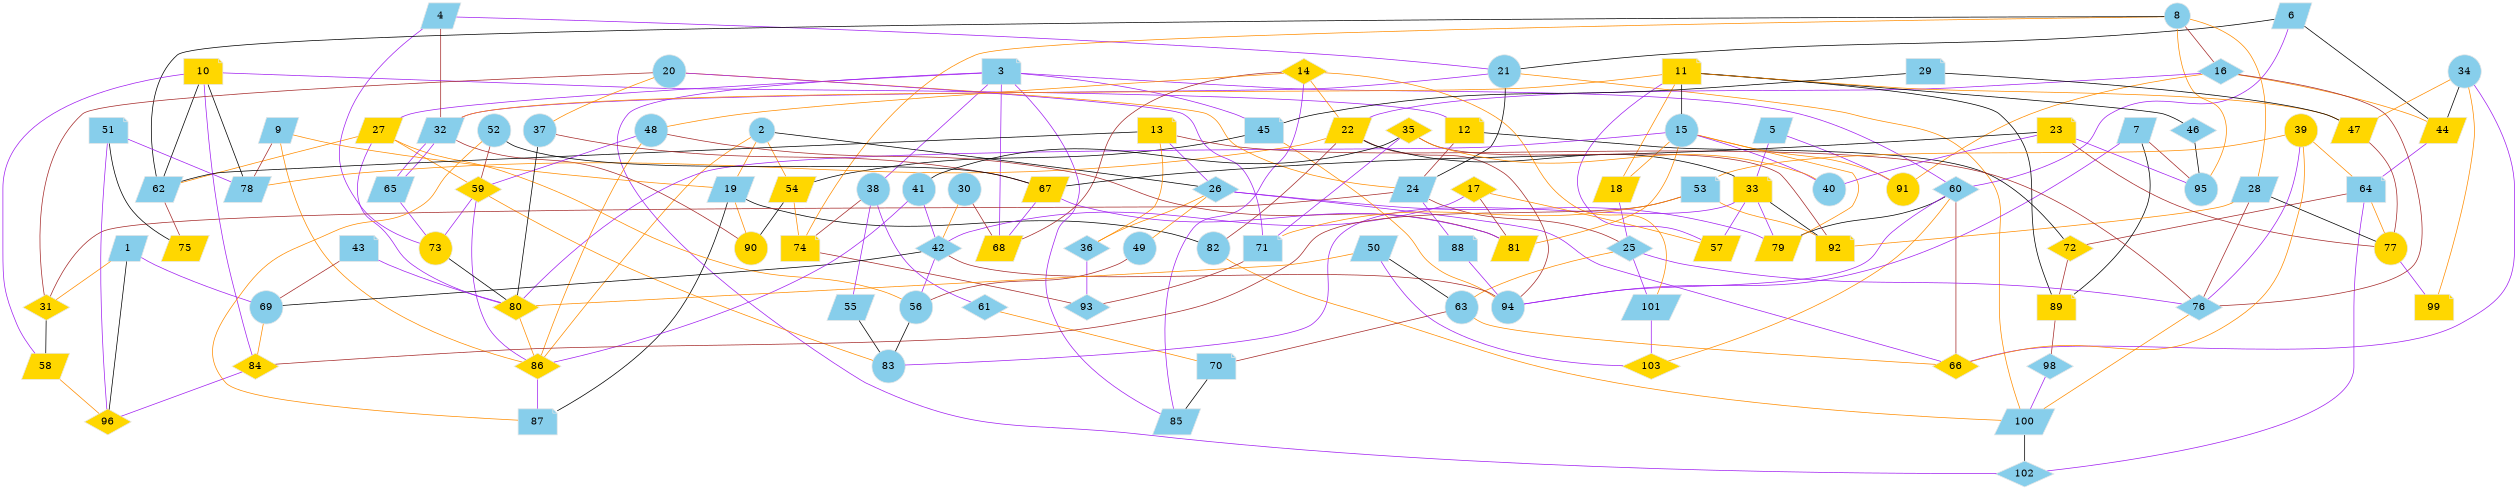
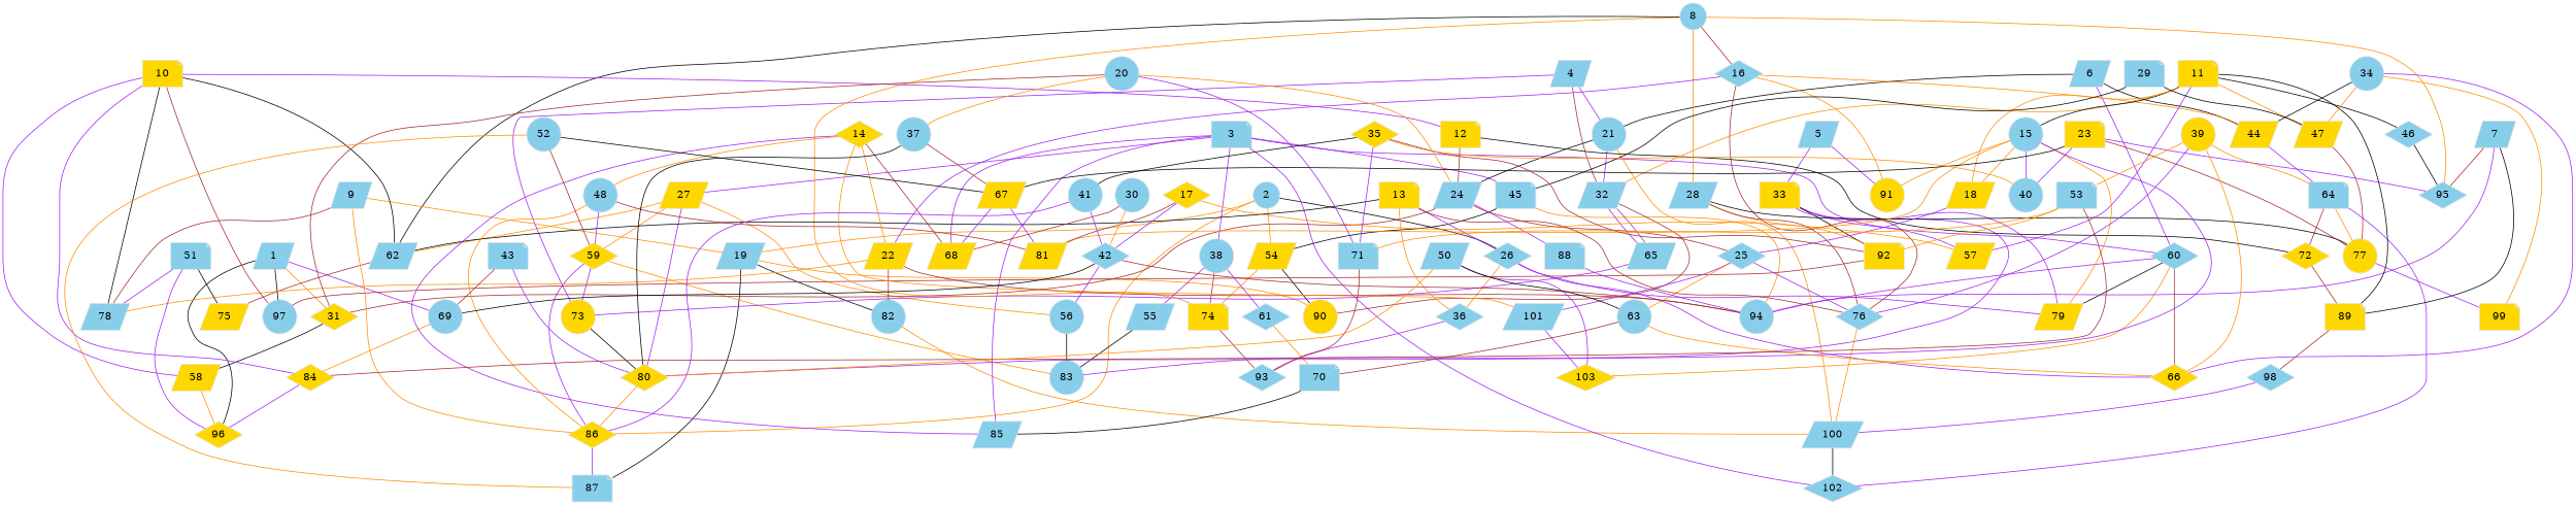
  graph {
    node [color=gray90 fillcolor=skyblue shape=parallelogram style=filled]
    edge [color=purple]
    31 [fillcolor=gold shape=diamond]
    1
    69 [shape=circle]
    96 [fillcolor=gold shape=diamond]
+   97 [shape=circle]
    58 [fillcolor=gold]
    84 [fillcolor=gold shape=diamond]
    2 [shape=circle]
    19
    26 [shape=diamond]
    54 [fillcolor=gold]
    86 [fillcolor=gold shape=diamond]
    82 [shape=circle]
    87 [shape=note]
    90 [fillcolor=gold shape=circle]
    36 [shape=diamond]
    79 [fillcolor=gold]
-   49 [shape=circle]
    66 [fillcolor=gold shape=diamond]
    74 [fillcolor=gold shape=note]
    3 [shape=note]
    27 [fillcolor=gold]
    38 [shape=circle]
    45 [shape=note]
    60 [shape=diamond]
    68 [fillcolor=gold]
    85
    102 [shape=diamond]
    62
    80 [fillcolor=gold shape=diamond]
    56 [shape=circle]
    59 [fillcolor=gold shape=diamond]
    55
    61 [shape=diamond]
    94 [shape=circle]
    103 [fillcolor=gold shape=diamond]
    21 [shape=circle]
    4
    32
    73 [fillcolor=gold shape=circle]
    24
    100
    65
    33 [fillcolor=gold shape=note]
    5
    91 [fillcolor=gold shape=circle]
    57 [fillcolor=gold]
    92 [fillcolor=gold shape=note]
    83 [shape=circle]
    6
    44 [fillcolor=gold]
    64 [shape=note]
    89 [fillcolor=gold shape=note]
    7
-   95 [shape=circle]
+   95 [shape=diamond]
    98 [shape=diamond]
    8 [shape=circle]
    16 [shape=diamond]
    28
    76 [shape=diamond]
    22 [fillcolor=gold]
    77 [fillcolor=gold shape=circle]
    75 [fillcolor=gold]
    93 [shape=diamond]
    9
    78
    10 [fillcolor=gold shape=note]
    12 [fillcolor=gold shape=note]
    72 [fillcolor=gold shape=diamond]
    11 [fillcolor=gold shape=note]
    15 [shape=circle]
    18 [fillcolor=gold]
    46 [shape=diamond]
    47 [fillcolor=gold]
    40 [shape=circle]
    81 [fillcolor=gold]
    25 [shape=diamond]
    88 [shape=note]
    13 [fillcolor=gold shape=note]
    14 [fillcolor=gold shape=diamond]
    48 [shape=circle]
    101
    17 [fillcolor=gold shape=diamond]
    42 [shape=diamond]
    63 [shape=circle]
    20 [shape=circle]
    37 [shape=circle]
    71 [shape=note]
    67 [fillcolor=gold]
    23 [fillcolor=gold shape=note]
    99 [fillcolor=gold shape=note]
    70 [shape=note]
    29 [shape=note]
    30 [shape=circle]
    34 [shape=circle]
    35 [fillcolor=gold shape=diamond]
    41 [shape=circle]
    39 [fillcolor=gold shape=circle]
    53 [shape=note]
    43 [shape=note]
    50
    51 [shape=note]
    52 [shape=circle]
    31 -- 58 [color=black]
    1 -- 31 [color=darkorange]
    1 -- 69
    1 -- 96 [color=black]
+   1 -- 97 [color=black]
    69 -- 84 [color=darkorange]
    58 -- 96 [color=darkorange]
    84 -- 96
    2 -- 19 [color=darkorange]
    2 -- 26 [color=black]
    2 -- 54 [color=darkorange]
    2 -- 86 [color=darkorange]
    19 -- 82 [color=black]
    19 -- 87 [color=black]
    19 -- 90 [color=darkorange]
    26 -- 36 [color=darkorange]
    26 -- 79
-   26 -- 49 [color=darkorange]
    26 -- 66
    54 -- 90 [color=black]
    54 -- 74 [color=darkorange]
    86 -- 87
    82 -- 100 [color=darkorange]
    36 -- 93
-   49 -- 56 [color=brown]
    74 -- 93 [color=brown]
    3 -- 27
    3 -- 38
    3 -- 45
    3 -- 60
    3 -- 68
    3 -- 85
    3 -- 102
    27 -- 62 [color=darkorange]
    27 -- 80
    27 -- 56 [color=darkorange]
    27 -- 59 [color=darkorange]
    38 -- 74 [color=brown]
    38 -- 55
    38 -- 61
    45 -- 54 [color=black]
    45 -- 94 [color=darkorange]
    60 -- 79 [color=black]
    60 -- 66 [color=brown]
    60 -- 94
    60 -- 103 [color=darkorange]
    62 -- 75 [color=brown]
    80 -- 86 [color=darkorange]
    56 -- 83 [color=black]
    59 -- 86
    59 -- 73
    59 -- 83 [color=darkorange]
    55 -- 83 [color=black]
    61 -- 70 [color=darkorange]
    21 -- 32
    21 -- 24 [color=black]
    21 -- 100 [color=darkorange]
    4 -- 21
    4 -- 32 [color=brown]
    4 -- 73
    32 -- 90 [color=brown]
    32 -- 65
    32 -- 65
    73 -- 80 [color=black]
    24 -- 31 [color=brown]
    24 -- 25 [color=brown]
    24 -- 88
    100 -- 102 [color=black]
    65 -- 73
    33 -- 79
    33 -- 57
    33 -- 92 [color=black]
    33 -- 83
    5 -- 33
    5 -- 91
+   92 -- 97 [color=brown]
    6 -- 60
    6 -- 21 [color=black]
    6 -- 44 [color=black]
    44 -- 64
    64 -- 102
    64 -- 77 [color=darkorange]
    64 -- 72 [color=brown]
    89 -- 98 [color=brown]
    7 -- 94
    7 -- 89 [color=black]
    7 -- 95 [color=brown]
    98 -- 100
    8 -- 74 [color=darkorange]
    8 -- 62 [color=black]
    8 -- 95 [color=darkorange]
    8 -- 16 [color=brown]
    8 -- 28 [color=darkorange]
    16 -- 91 [color=darkorange]
    16 -- 44 [color=darkorange]
    16 -- 76 [color=brown]
    16 -- 22
    28 -- 92 [color=darkorange]
    28 -- 76 [color=brown]
    28 -- 77 [color=black]
    76 -- 100 [color=darkorange]
    22 -- 82 [color=brown]
    22 -- 94 [color=brown]
-   22 -- 33 [color=black]
    22 -- 78 [color=darkorange]
    77 -- 99
    9 -- 19 [color=darkorange]
    9 -- 86 [color=darkorange]
    9 -- 78 [color=brown]
+   10 -- 97 [color=brown]
    10 -- 58
    10 -- 84
    10 -- 62 [color=black]
    10 -- 78 [color=black]
    10 -- 12
    12 -- 24 [color=brown]
    12 -- 72 [color=black]
    72 -- 89 [color=brown]
    11 -- 32 [color=darkorange]
    11 -- 57
    11 -- 89 [color=black]
    11 -- 15 [color=black]
    11 -- 18 [color=darkorange]
    11 -- 46 [color=black]
    11 -- 47 [color=darkorange]
    15 -- 79 [color=darkorange]
    15 -- 80
    15 -- 91 [color=darkorange]
    15 -- 18 [color=darkorange]
    15 -- 40
    15 -- 81 [color=darkorange]
    18 -- 25
    46 -- 95 [color=black]
    47 -- 77 [color=brown]
    25 -- 76
    25 -- 101
    25 -- 63 [color=darkorange]
    88 -- 94
    13 -- 26
    13 -- 36 [color=darkorange]
    13 -- 62 [color=black]
    13 -- 76 [color=brown]
    14 -- 68 [color=brown]
    14 -- 85
    14 -- 22 [color=darkorange]
    14 -- 48 [color=darkorange]
    14 -- 101 [color=darkorange]
    48 -- 86 [color=darkorange]
    48 -- 59
    48 -- 81 [color=brown]
    101 -- 103
    17 -- 57 [color=darkorange]
    17 -- 81 [color=brown]
    17 -- 42
    42 -- 69 [color=black]
    42 -- 56
    42 -- 94 [color=brown]
    63 -- 66 [color=darkorange]
    63 -- 70 [color=brown]
    20 -- 31 [color=brown]
    20 -- 24 [color=darkorange]
    20 -- 37 [color=darkorange]
    20 -- 71
    37 -- 80 [color=black]
    37 -- 67 [color=brown]
    71 -- 93 [color=brown]
    67 -- 68
    67 -- 81
    23 -- 95
    23 -- 77 [color=brown]
    23 -- 40
    23 -- 67 [color=black]
    70 -- 85 [color=black]
    29 -- 45 [color=black]
    29 -- 47 [color=black]
    30 -- 68 [color=brown]
    30 -- 42 [color=darkorange]
    34 -- 66
    34 -- 44 [color=black]
    34 -- 47 [color=darkorange]
    34 -- 99 [color=darkorange]
    35 -- 92 [color=brown]
    35 -- 40 [color=darkorange]
    35 -- 71
    35 -- 41 [color=black]
    41 -- 86
    41 -- 42
    39 -- 66 [color=darkorange]
    39 -- 64 [color=darkorange]
    39 -- 76
    39 -- 53 [color=darkorange]
    53 -- 84 [color=brown]
    53 -- 92 [color=darkorange]
    53 -- 71 [color=darkorange]
    43 -- 69 [color=brown]
    43 -- 80
    50 -- 80 [color=darkorange]
    50 -- 103
    50 -- 63 [color=black]
    51 -- 96
    51 -- 75 [color=black]
    51 -- 78
    52 -- 87 [color=darkorange]
    52 -- 59 [color=brown]
    52 -- 67 [color=black]
  }
